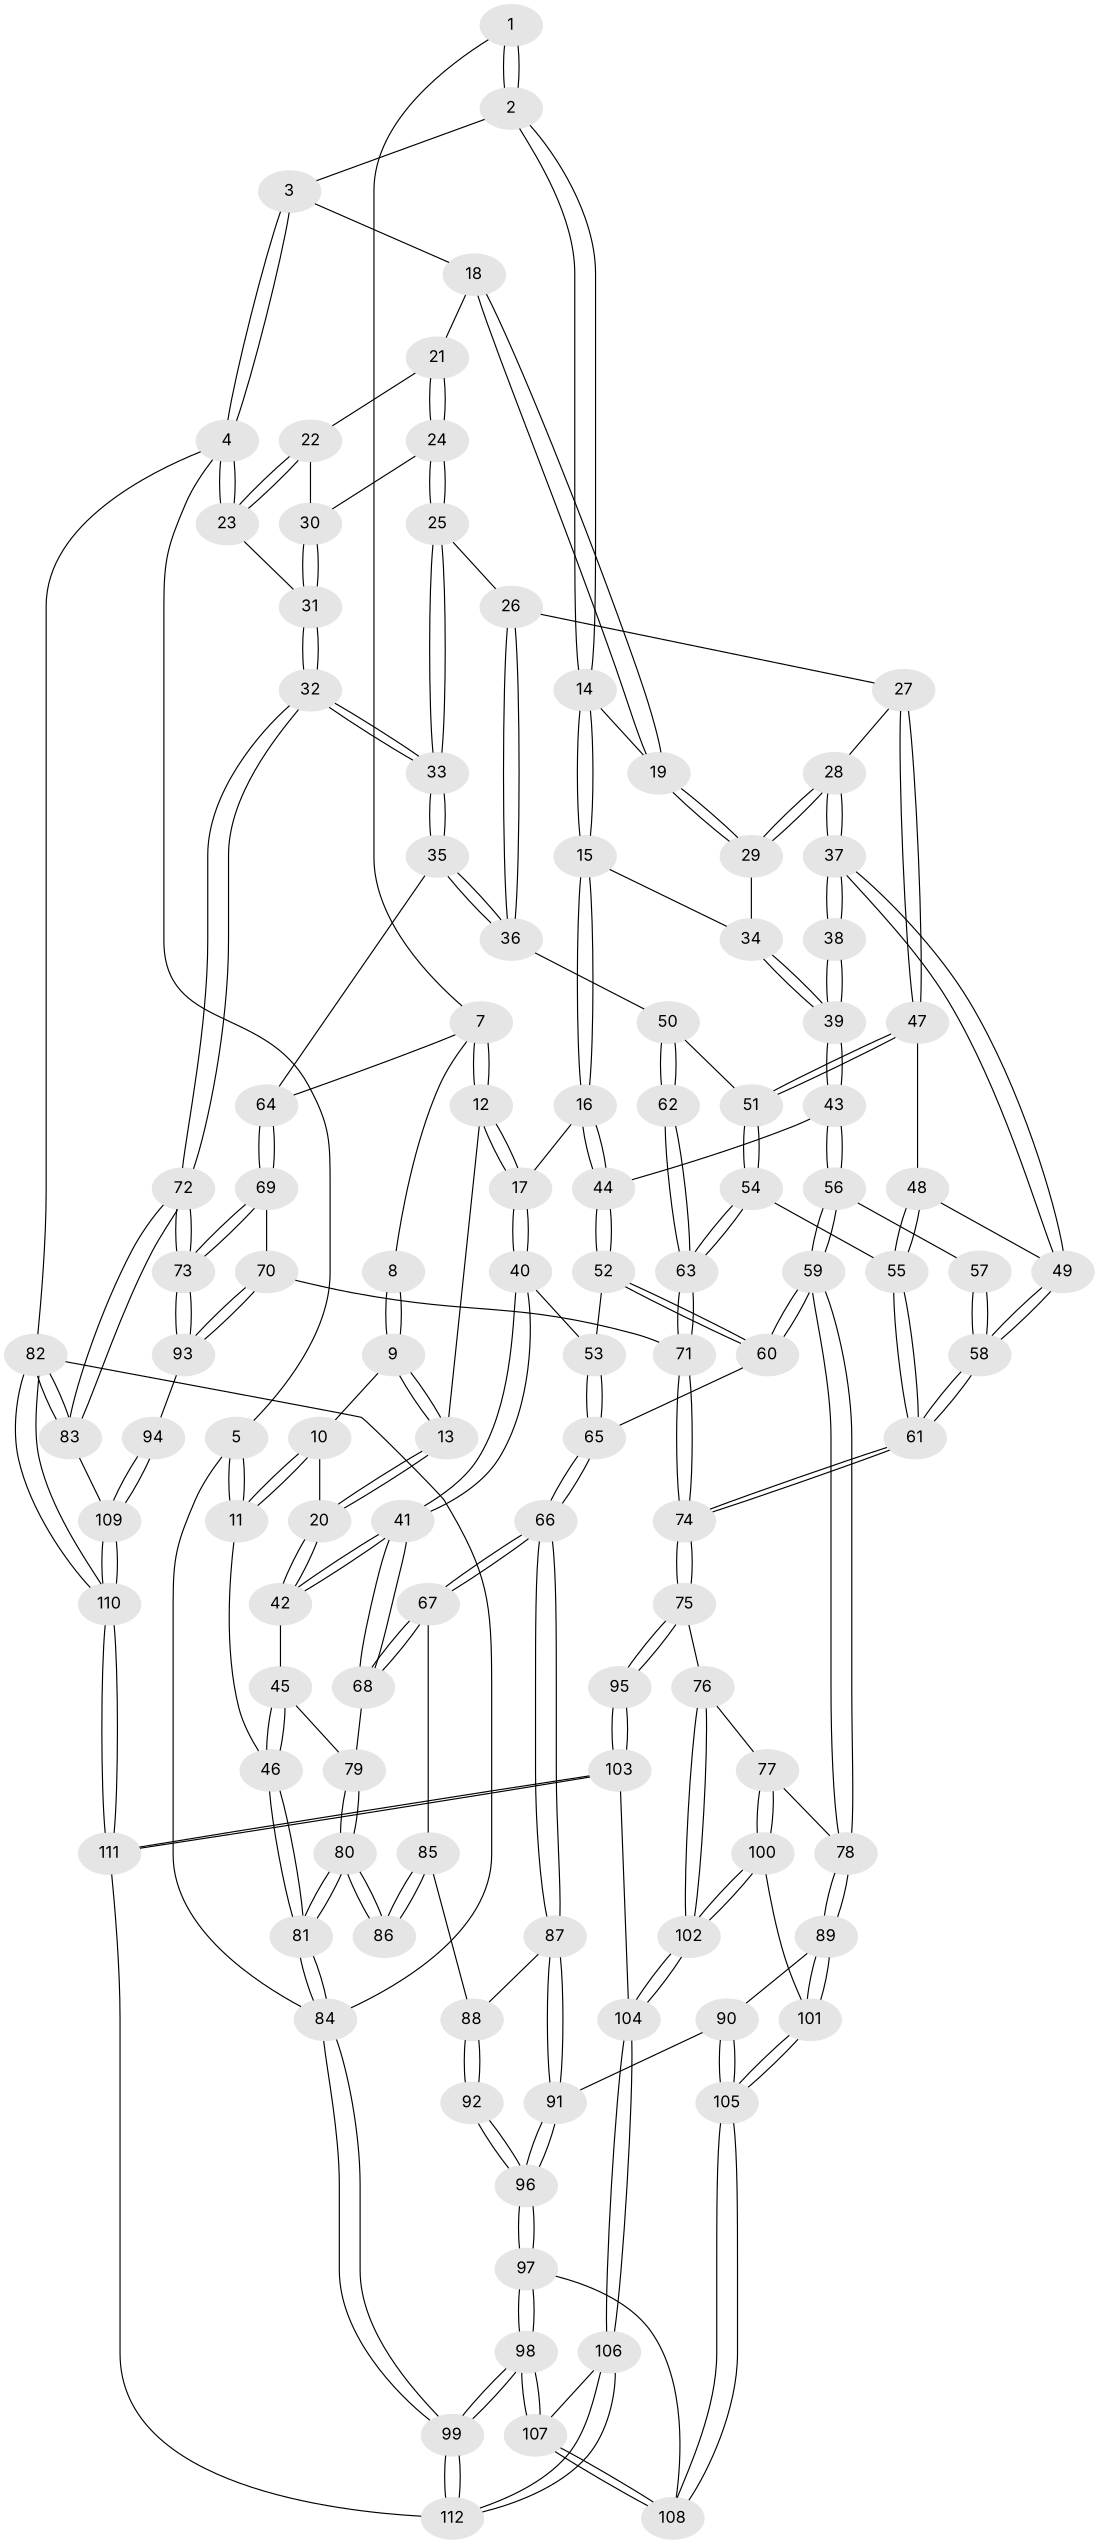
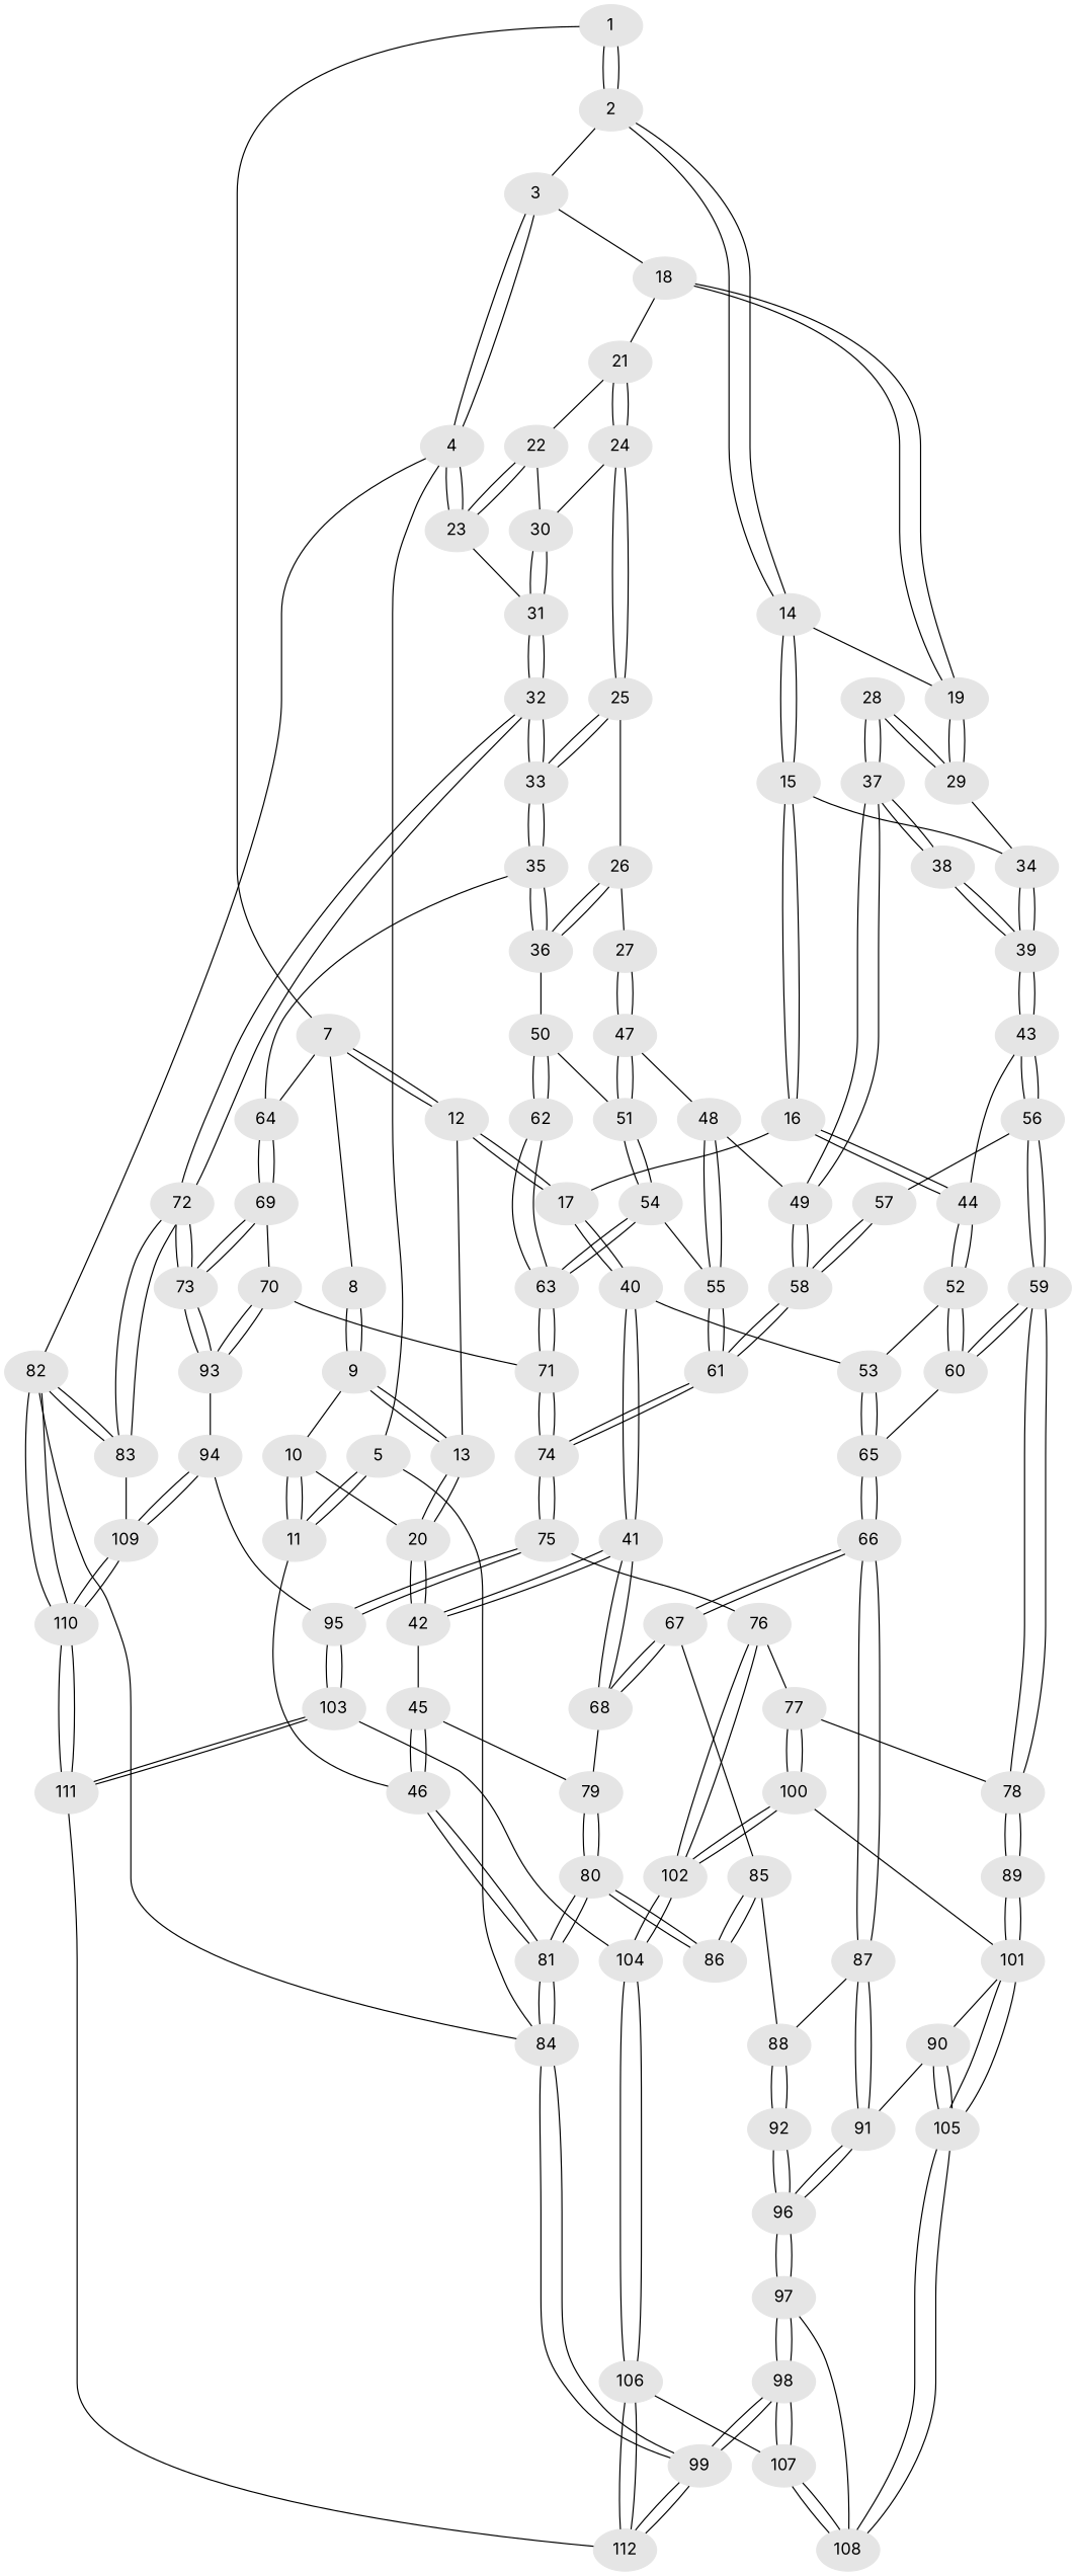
  graph {
    fontname=Inter
    node [color=gray90 fontname=Inter style=filled]
    edge [fontname=Inter]
    1
    2
    7
    3
    14
    8
    12
    64
    4
    18
    15
    19
    5
    23
    82
    21
    11
    84
    31
    83
    110
    46
    99
    9
    13
    17
    10
    20
    42
    81
    40
    16
    34
    29
    44
    39
    52
    41
    53
    22
    24
    45
    30
    25
    32
    26
    33
    27
    36
    35
    28
    47
    50
    37
    48
    51
    38
    49
    72
    73
    43
    69
    62
    58
    56
    68
    65
    79
    57
    59
    60
    80
    55
    54
    61
    63
    66
    71
    74
    78
    89
    75
    70
    67
    87
    85
    88
    91
    86
    93
    94
    109
    76
    95
    77
    102
    103
    100
    104
    101
    90
    111
    112
    92
    96
    105
    108
    97
    98
    107
    106
    1 -- 2
    1 -- 2
    1 -- 7
    2 -- 3
    2 -- 14
    2 -- 14
    7 -- 8
    7 -- 12
    7 -- 12
    7 -- 64
    3 -- 4
    3 -- 4
    3 -- 18
    14 -- 15
    14 -- 15
    14 -- 19
    8 -- 9
    8 -- 9
    12 -- 13
    12 -- 17
    12 -- 17
    64 -- 69
    64 -- 69
    4 -- 5
    4 -- 23
    4 -- 23
    4 -- 82
    18 -- 19
    18 -- 19
    18 -- 21
    15 -- 16
    15 -- 16
    15 -- 34
    19 -- 29
    19 -- 29
    5 -- 11
    5 -- 11
    5 -- 84
    23 -- 31
    82 -- 84
    82 -- 83
    82 -- 83
    82 -- 110
    82 -- 110
    21 -- 22
    21 -- 24
    21 -- 24
    11 -- 46
    84 -- 99
    84 -- 99
    31 -- 32
    31 -- 32
    83 -- 109
    110 -- 111
    110 -- 111
    46 -- 81
    46 -- 81
    99 -- 112
    99 -- 112
    9 -- 13
    9 -- 13
    9 -- 10
    13 -- 20
    13 -- 20
    17 -- 40
    17 -- 40
    10 -- 11
    10 -- 11
    10 -- 20
    20 -- 42
    20 -- 42
    42 -- 45
    81 -- 84
    81 -- 84
    40 -- 41
    40 -- 41
    40 -- 53
    16 -- 17
    16 -- 44
    16 -- 44
    34 -- 39
    34 -- 39
    29 -- 34
    44 -- 52
    44 -- 52
    39 -- 43
    39 -- 43
    52 -- 53
    52 -- 60
    52 -- 60
    41 -- 42
    41 -- 42
    41 -- 68
    41 -- 68
    53 -- 65
    53 -- 65
    22 -- 23
    22 -- 23
    22 -- 30
    24 -- 30
    24 -- 25
    24 -- 25
    45 -- 46
    45 -- 46
    45 -- 79
    30 -- 31
    30 -- 31
    25 -- 26
    25 -- 33
    25 -- 33
    32 -- 33
    32 -- 33
    32 -- 72
    32 -- 72
    26 -- 27
    26 -- 36
    26 -- 36
    33 -- 35
    33 -- 35
-   27 -- 28
    27 -- 47
    27 -- 47
    36 -- 50
    35 -- 64
    35 -- 36
    35 -- 36
    28 -- 29
    28 -- 29
    28 -- 37
    28 -- 37
    47 -- 48
    47 -- 51
    47 -- 51
    50 -- 51
    50 -- 62
    50 -- 62
    37 -- 38
    37 -- 38
    37 -- 49
    37 -- 49
    48 -- 49
    48 -- 55
    48 -- 55
    51 -- 54
    51 -- 54
    38 -- 39
    38 -- 39
    49 -- 58
    49 -- 58
    72 -- 83
    72 -- 83
    72 -- 73
    72 -- 73
    73 -- 93
    73 -- 93
    43 -- 44
    43 -- 56
    43 -- 56
    69 -- 73
    69 -- 73
    69 -- 70
    62 -- 63
    62 -- 63
    58 -- 61
    58 -- 61
    56 -- 57
    56 -- 59
    56 -- 59
    68 -- 79
    65 -- 66
    65 -- 66
    79 -- 80
    79 -- 80
    57 -- 58
    57 -- 58
    59 -- 60
    59 -- 60
    59 -- 78
    59 -- 78
    60 -- 65
    80 -- 81
    80 -- 81
    80 -- 86
    80 -- 86
    55 -- 61
    55 -- 61
    54 -- 55
    54 -- 63
    54 -- 63
    61 -- 74
    61 -- 74
    63 -- 71
    63 -- 71
    66 -- 67
    66 -- 67
    66 -- 87
    66 -- 87
    71 -- 74
    71 -- 74
    74 -- 75
    74 -- 75
    78 -- 89
    78 -- 89
    89 -- 101
    89 -- 101
-   89 -- 90
+   101 -- 90
    75 -- 76
    75 -- 95
    75 -- 95
    70 -- 71
    70 -- 93
    70 -- 93
    67 -- 68
    67 -- 68
    67 -- 85
    87 -- 88
    87 -- 91
    87 -- 91
    85 -- 88
    85 -- 86
    85 -- 86
    88 -- 92
    88 -- 92
    91 -- 96
    91 -- 96
    93 -- 94
    94 -- 109
    94 -- 109
+   94 -- 95
    109 -- 110
    109 -- 110
    76 -- 77
    76 -- 102
    76 -- 102
    95 -- 103
    95 -- 103
    77 -- 78
    77 -- 100
    77 -- 100
    102 -- 104
    102 -- 104
    103 -- 104
    103 -- 111
    103 -- 111
    100 -- 102
    100 -- 102
    100 -- 101
    104 -- 106
    104 -- 106
    101 -- 105
    101 -- 105
    90 -- 91
    90 -- 105
    90 -- 105
    111 -- 112
    92 -- 96
    92 -- 96
    96 -- 97
    96 -- 97
    105 -- 108
    105 -- 108
    97 -- 108
    97 -- 98
    97 -- 98
    98 -- 99
    98 -- 99
    98 -- 107
    98 -- 107
    107 -- 108
    107 -- 108
    106 -- 112
    106 -- 112
    106 -- 107
  }
